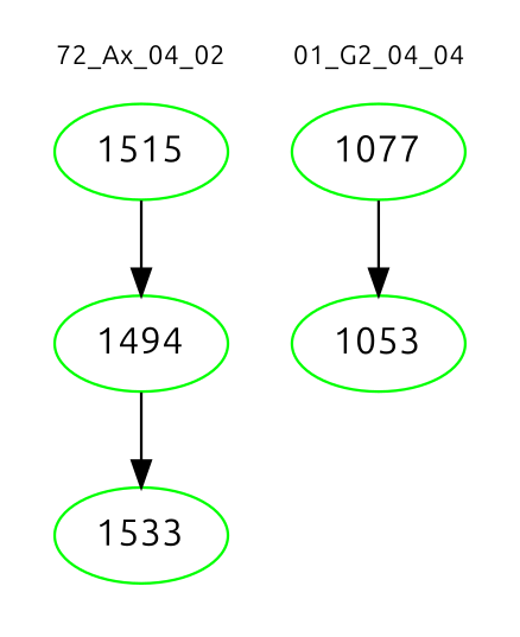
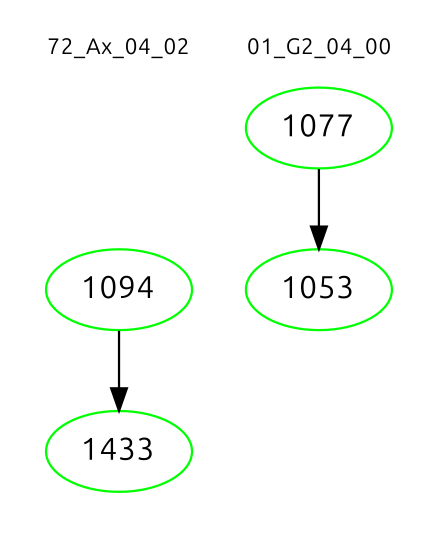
  digraph {
    fontname=Ubuntu
    node [color=green fontname=Ubuntu]
    edge [color=black fontname=Ubuntu]
-   n1 [label=1515]
-   n2 [label=1494]
-   n3 [label=1533]
+   n2 [label=1094]
+   n3 [label=1433]
    n4 [label=1077]
    n5 [label=1053]
    subgraph cluster_1 {
      color=white
      fontsize=10
      label="72_Ax_04_02"
-     n1
      n2
      n3
    }
    subgraph cluster_2 {
      color=white
      fontsize=10
-     label="01_G2_04_04"
+     label="01_G2_04_00"
      n4
      n5
    }
-   n1 -> n2
    n2 -> n3
    n4 -> n5
  }
